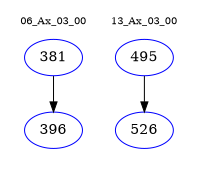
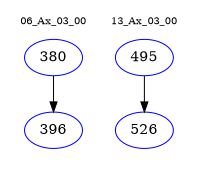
  digraph {
    node [color=blue]
    edge [color=black]
-   n1 [label=381]
+   n1 [label=380]
    n2 [label=396]
    n3 [label=495]
    n4 [label=526]
    subgraph cluster_1 {
      color=white
      fontsize=10
      label="06_Ax_03_00"
      n1
      n2
    }
    subgraph cluster_2 {
      color=white
      fontsize=10
      label="13_Ax_03_00"
      n3
      n4
    }
    n1 -> n2
    n3 -> n4
  }
